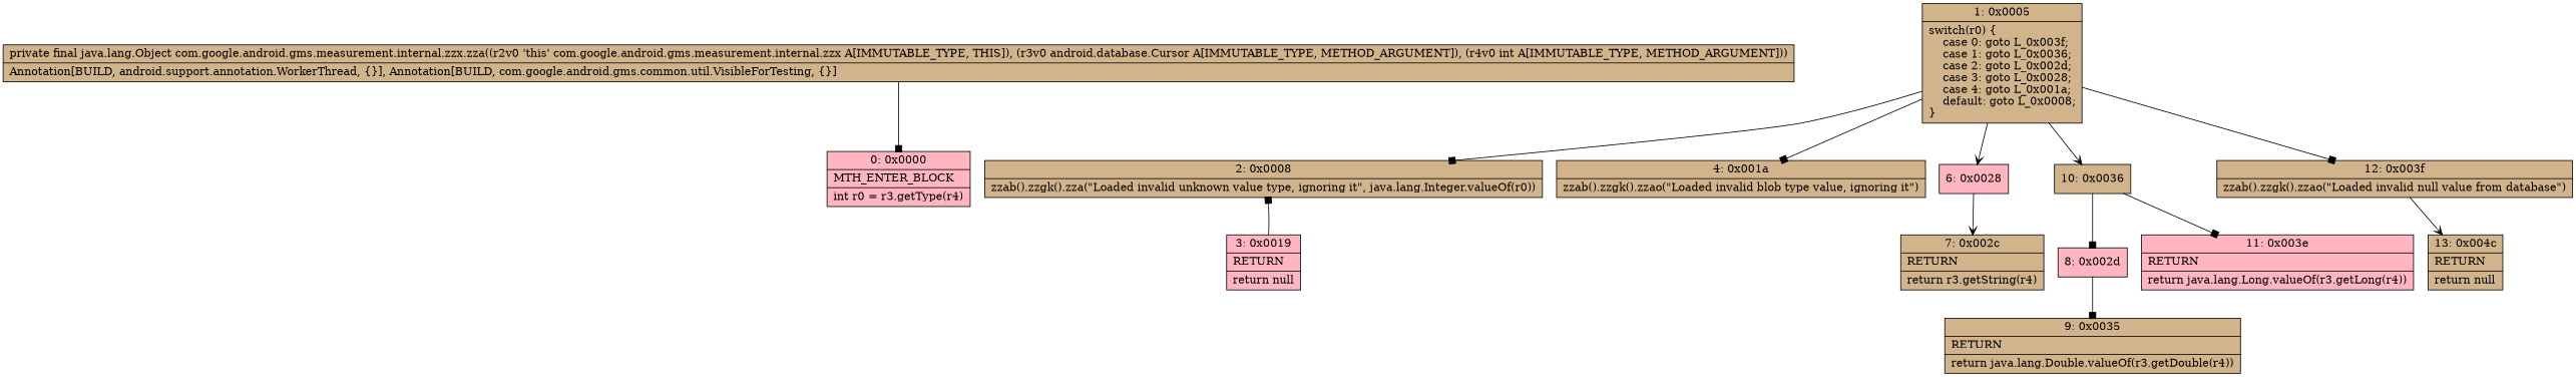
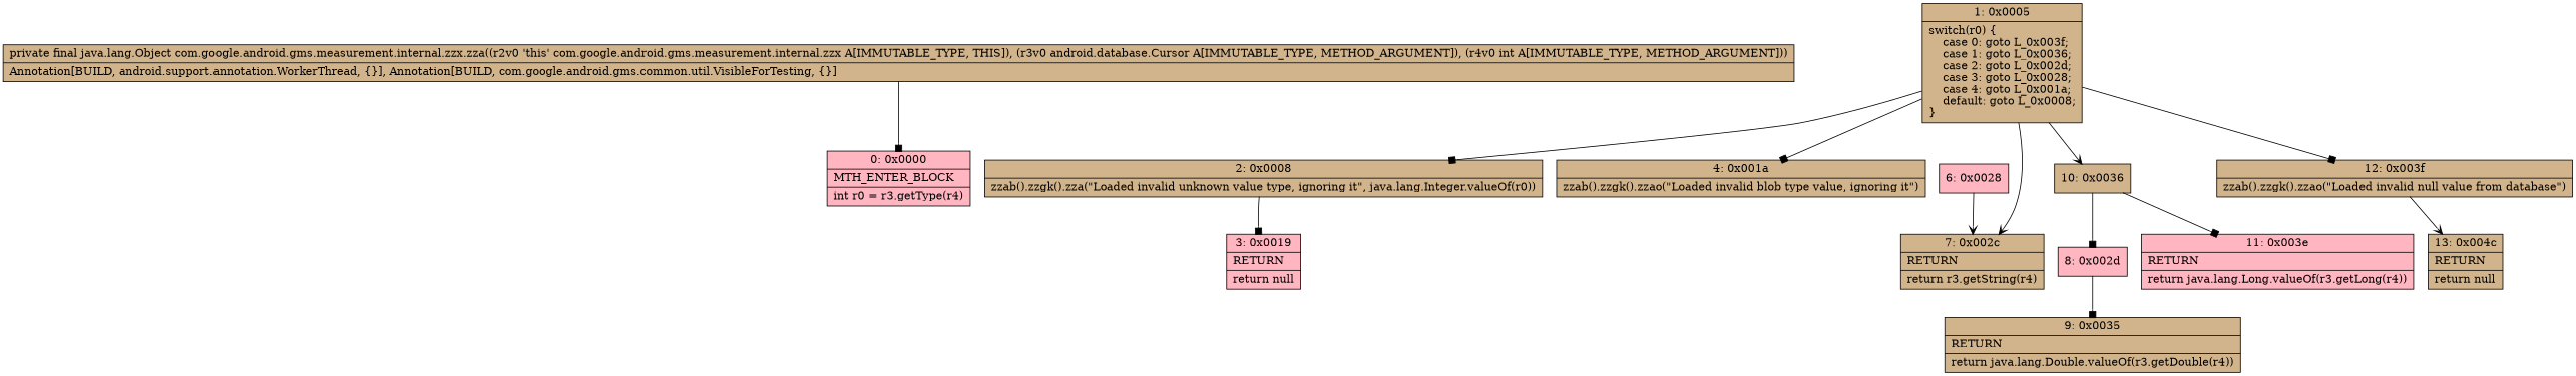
  digraph {
    node [fillcolor=tan shape=record style=filled]
    edge [arrowhead=box]
    n1 [fillcolor=lightpink label="{0\:\ 0x0000|MTH_ENTER_BLOCK\l|int r0 = r3.getType(r4)\l}"]
    n2 [label="{1\:\ 0x0005|switch(r0) \{\l    case 0: goto L_0x003f;\l    case 1: goto L_0x0036;\l    case 2: goto L_0x002d;\l    case 3: goto L_0x0028;\l    case 4: goto L_0x001a;\l    default: goto L_0x0008;\l\}\l}"]
    n3 [label="{2\:\ 0x0008|zzab().zzgk().zza(\"Loaded invalid unknown value type, ignoring it\", java.lang.Integer.valueOf(r0))\l}"]
    n4 [label="{4\:\ 0x001a|zzab().zzgk().zzao(\"Loaded invalid blob type value, ignoring it\")\l}"]
    n5 [fillcolor=lightpink label="{6\:\ 0x0028}"]
    n6 [label="{10\:\ 0x0036}"]
    n7 [label="{12\:\ 0x003f|zzab().zzgk().zzao(\"Loaded invalid null value from database\")\l}"]
    n8 [fillcolor=lightpink label="{3\:\ 0x0019|RETURN\l|return null\l}"]
    n9 [label="{7\:\ 0x002c|RETURN\l|return r3.getString(r4)\l}"]
    n10 [fillcolor=lightpink label="{8\:\ 0x002d}"]
    n11 [label="{9\:\ 0x0035|RETURN\l|return java.lang.Double.valueOf(r3.getDouble(r4))\l}"]
    n12 [fillcolor=lightpink label="{11\:\ 0x003e|RETURN\l|return java.lang.Long.valueOf(r3.getLong(r4))\l}"]
    n13 [label="{13\:\ 0x004c|RETURN\l|return null\l}"]
    n14 [label="{private final java.lang.Object com.google.android.gms.measurement.internal.zzx.zza((r2v0 'this' com.google.android.gms.measurement.internal.zzx A[IMMUTABLE_TYPE, THIS]), (r3v0 android.database.Cursor A[IMMUTABLE_TYPE, METHOD_ARGUMENT]), (r4v0 int A[IMMUTABLE_TYPE, METHOD_ARGUMENT]))  | Annotation[BUILD, android.support.annotation.WorkerThread, \{\}], Annotation[BUILD, com.google.android.gms.common.util.VisibleForTesting, \{\}]\l}"]
    n2 -> n3
    n2 -> n4
-   n2 -> n5 [arrowhead=vee]
+   n2 -> n9 [arrowhead=vee]
    n2 -> n6 [arrowhead=vee]
    n2 -> n7
-   n8 -> n3
+   n3 -> n8
    n5 -> n9 [arrowhead=vee]
    n6 -> n10
    n6 -> n12
    n7 -> n13 [arrowhead=vee]
    n10 -> n11
    n14 -> n1
  }
